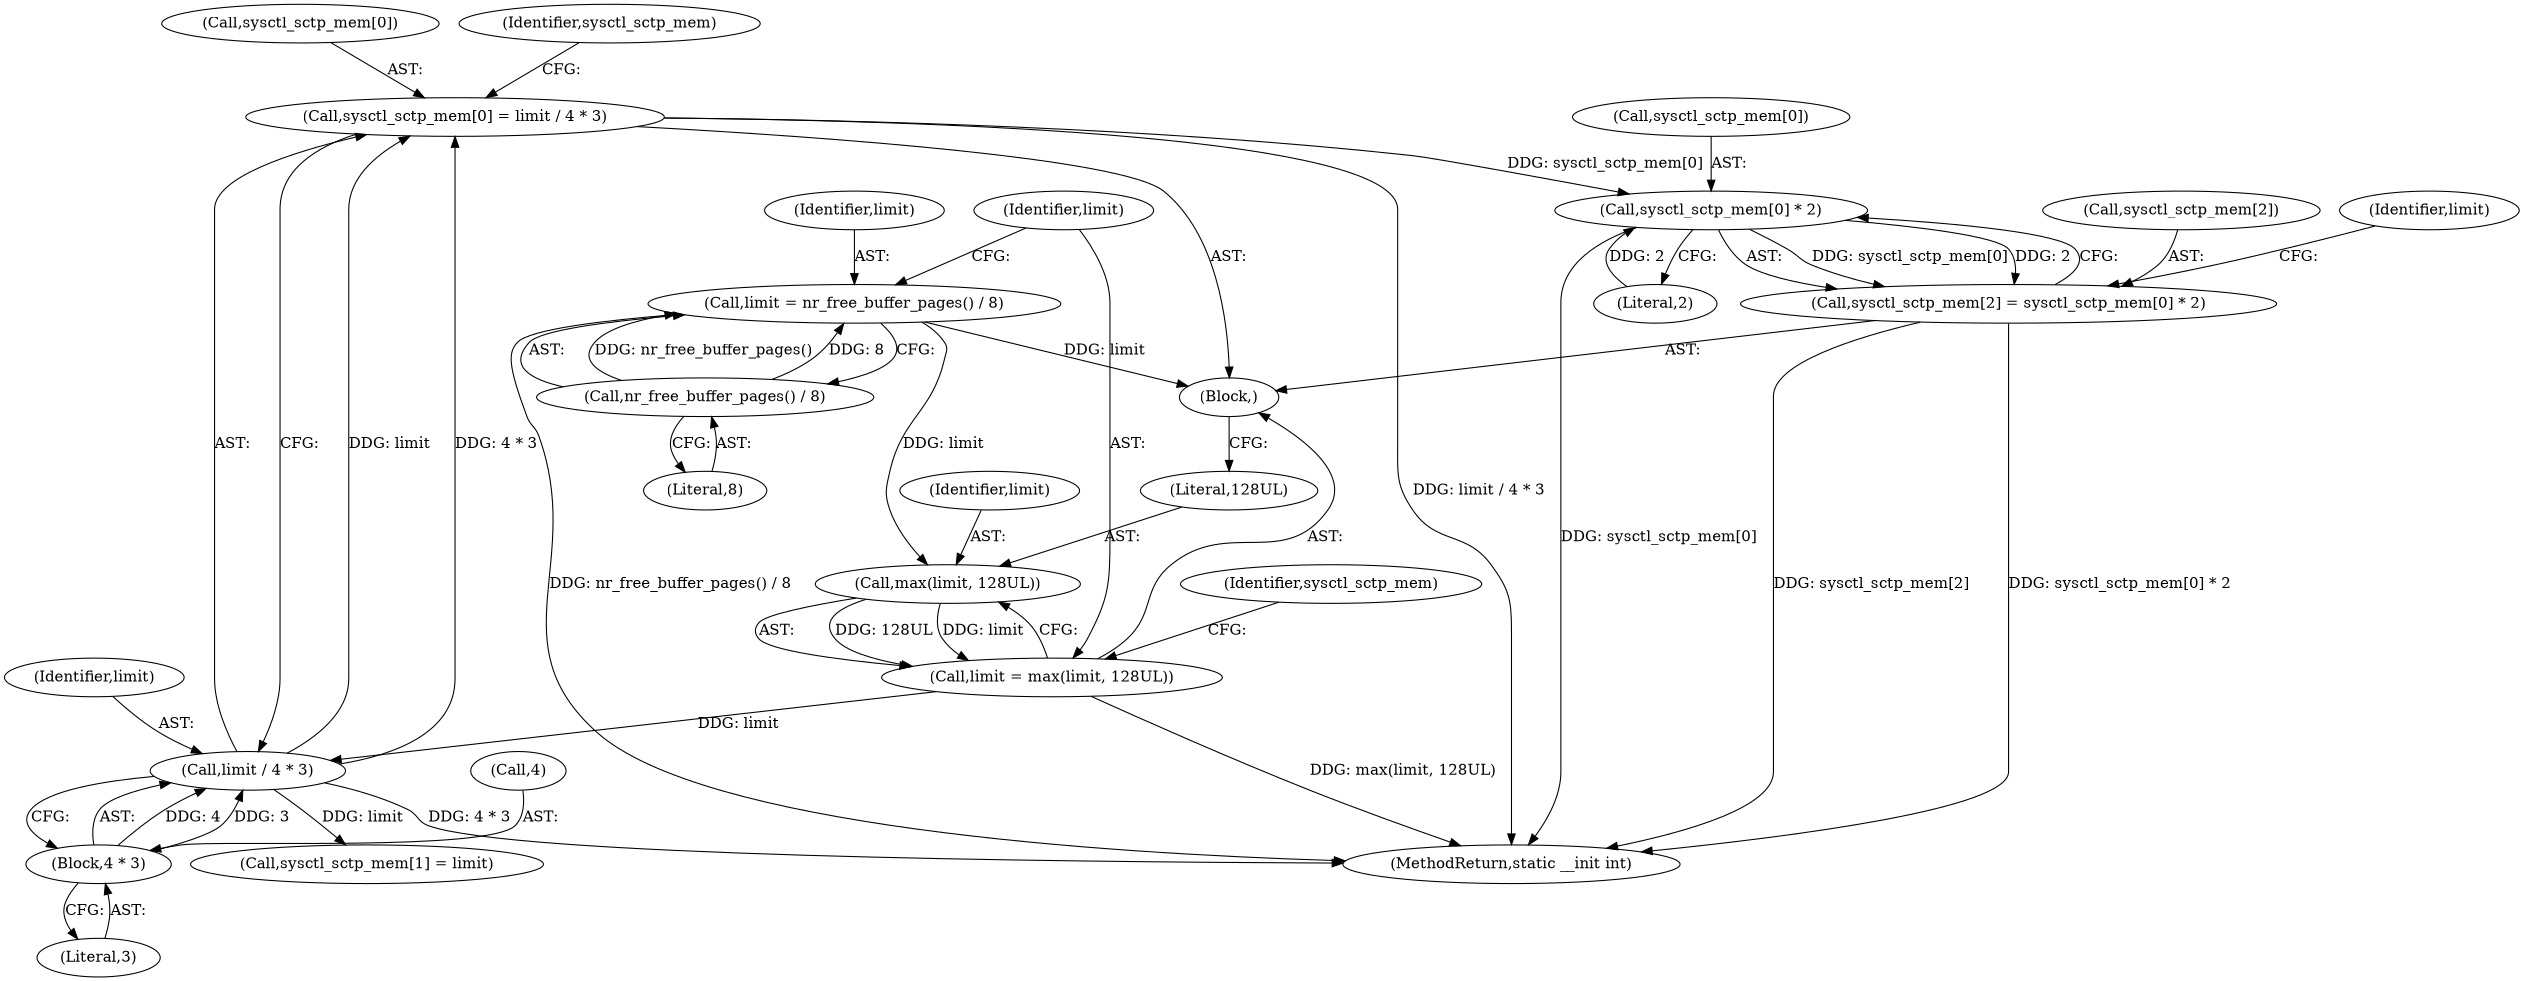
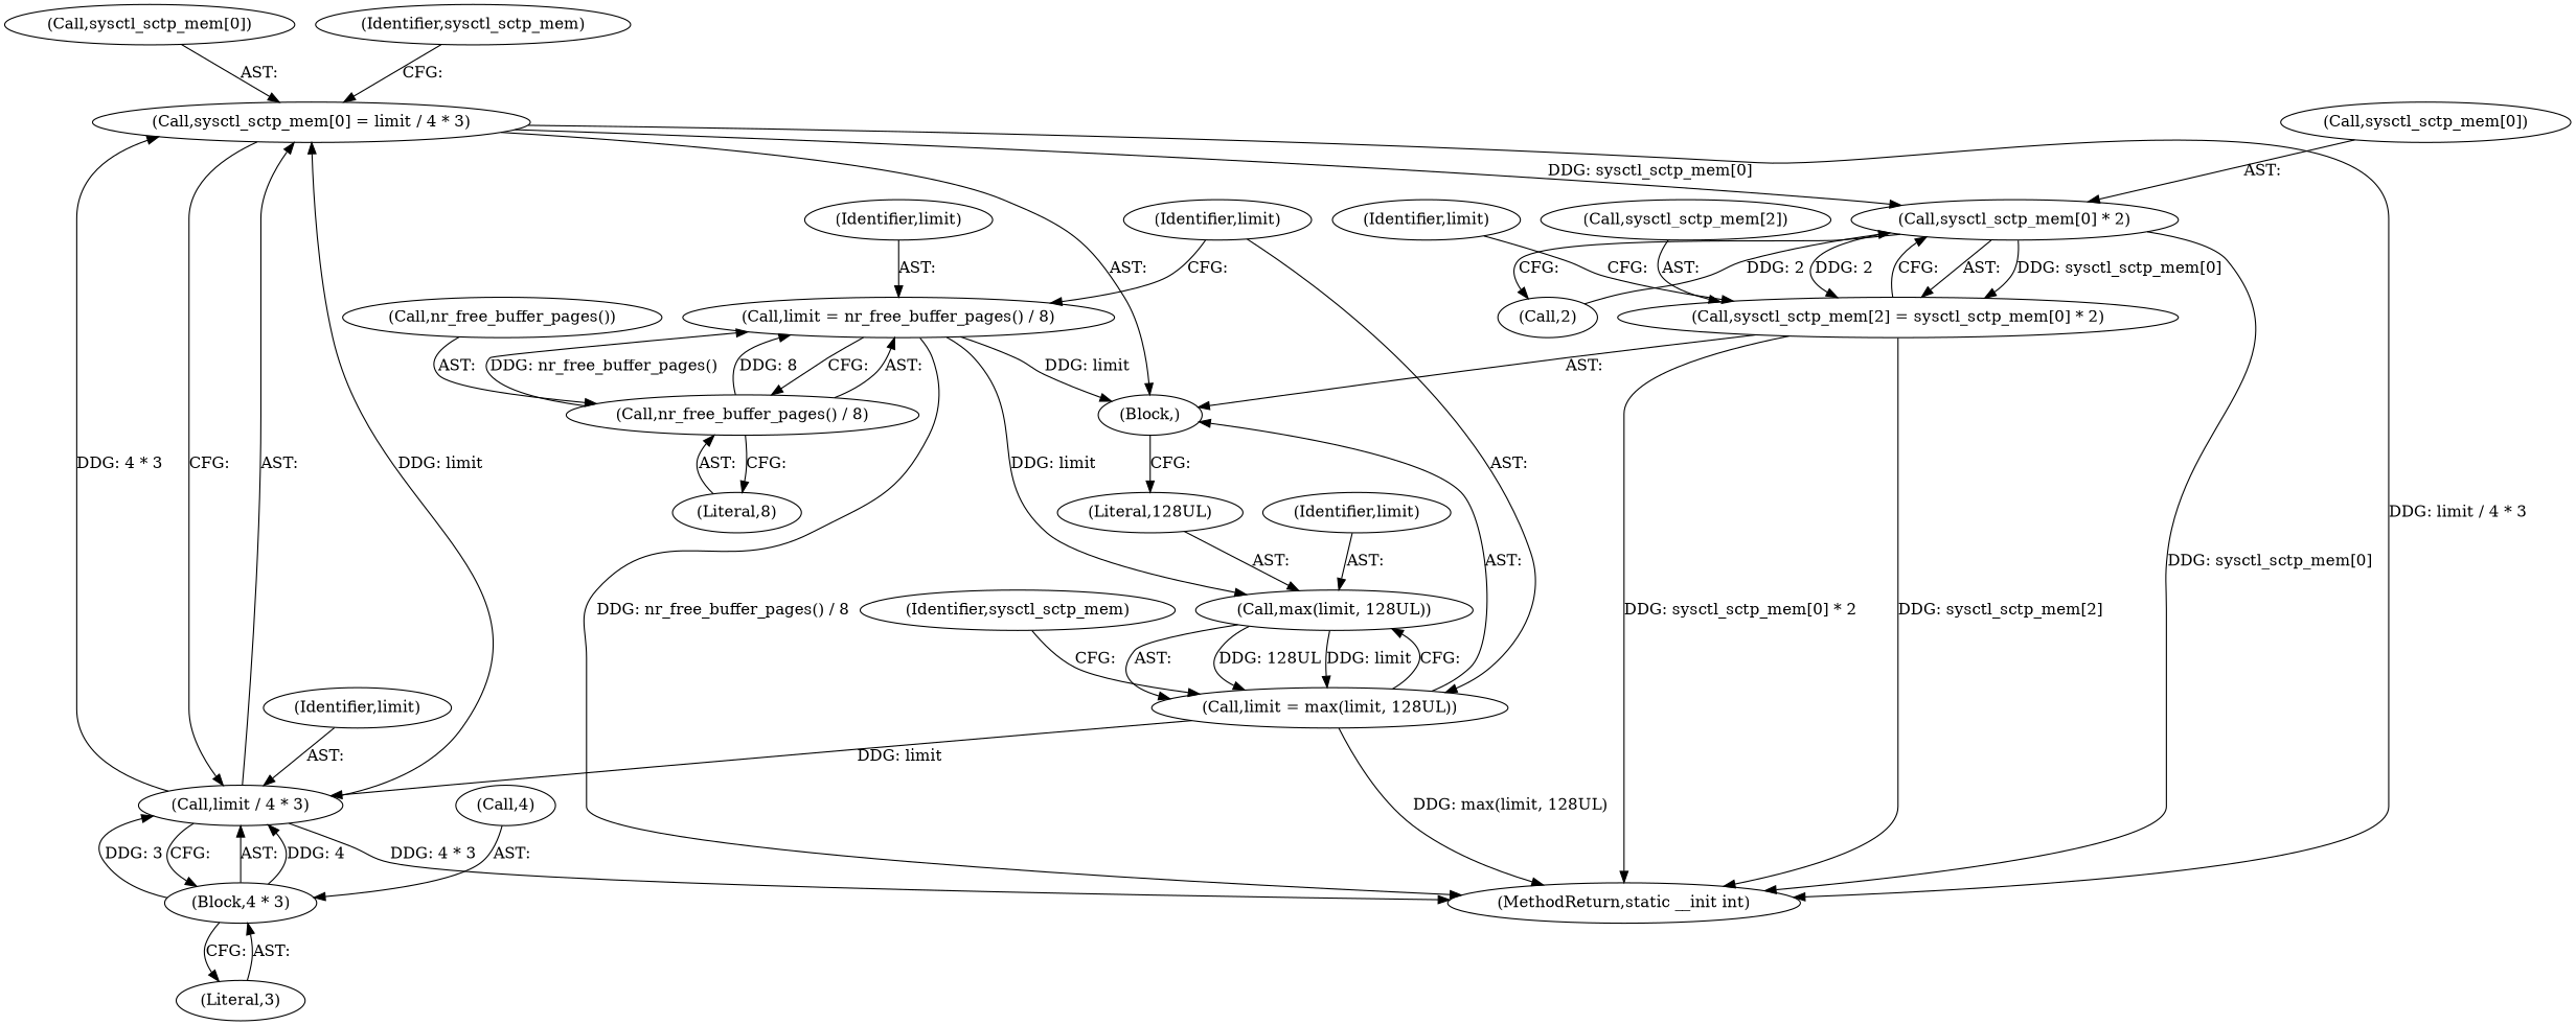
  digraph {
    n1 [label="(Call,sysctl_sctp_mem[0] = limit / 4 * 3)"]
    n2 [label="(Call,limit / 4 * 3)"]
    n3 [label="(Call,sysctl_sctp_mem[0] * 2)"]
    n4 [label="(MethodReturn,static __init int)"]
    n5 [label="(Block,)"]
    n6 [label="(Block,4 * 3)"]
-   n7 [label="(Call,sysctl_sctp_mem[1] = limit)"]
    n8 [label="(Call,sysctl_sctp_mem[2] = sysctl_sctp_mem[0] * 2)"]
-   n9 [label="(Literal,2)"]
+   n9 [label="(Call,2)"]
    n10 [label="(Literal,128UL)"]
    n11 [label="(Literal,3)"]
    n12 [label="(Call,limit = max(limit, 128UL))"]
    n13 [label="(Call,max(limit, 128UL))"]
    n14 [label="(Call,limit = nr_free_buffer_pages() / 8)"]
    n15 [label="(Call,nr_free_buffer_pages() / 8)"]
    n16 [label="(Literal,8)"]
    n17 [label="(Call,sysctl_sctp_mem[0])"]
    n18 [label="(Identifier,limit)"]
    n19 [label="(Call,4)"]
+   n20 [label="(Call,nr_free_buffer_pages())"]
    n21 [label="(Call,sysctl_sctp_mem[0])"]
    n22 [label="(Identifier,limit)"]
    n23 [label="(Identifier,sysctl_sctp_mem)"]
    n24 [label="(Call,sysctl_sctp_mem[2])"]
    n25 [label="(Identifier,limit)"]
    n26 [label="(Identifier,limit)"]
    n27 [label="(Identifier,sysctl_sctp_mem)"]
    n28 [label="(Identifier,limit)"]
    n1 -> n2 [label="CFG: "]
    n1 -> n3 [label="DDG: sysctl_sctp_mem[0]"]
    n1 -> n4 [label="DDG: limit / 4 * 3"]
    n1 -> n5 [label="AST: "]
    n2 -> n1 [label="AST: "]
    n2 -> n1 [label="DDG: limit"]
    n2 -> n1 [label="DDG: 4 * 3"]
    n2 -> n4 [label="DDG: 4 * 3"]
    n2 -> n6 [label="CFG: "]
-   n2 -> n7 [label="DDG: limit"]
    n3 -> n4 [label="DDG: sysctl_sctp_mem[0]"]
    n3 -> n8 [label="AST: "]
    n3 -> n8 [label="DDG: sysctl_sctp_mem[0]"]
    n3 -> n8 [label="DDG: 2"]
    n3 -> n9 [label="CFG: "]
    n5 -> n10 [label="CFG: "]
    n6 -> n2 [label="AST: "]
    n6 -> n2 [label="DDG: 4"]
    n6 -> n2 [label="DDG: 3"]
    n6 -> n11 [label="CFG: "]
    n8 -> n3 [label="CFG: "]
    n8 -> n4 [label="DDG: sysctl_sctp_mem[2]"]
    n8 -> n4 [label="DDG: sysctl_sctp_mem[0] * 2"]
    n8 -> n5 [label="AST: "]
    n9 -> n3 [label="DDG: 2"]
    n10 -> n13 [label="AST: "]
    n11 -> n6 [label="AST: "]
    n12 -> n2 [label="DDG: limit"]
    n12 -> n4 [label="DDG: max(limit, 128UL)"]
    n12 -> n5 [label="AST: "]
    n12 -> n13 [label="CFG: "]
    n13 -> n12 [label="AST: "]
    n13 -> n12 [label="DDG: limit"]
    n13 -> n12 [label="DDG: 128UL"]
    n14 -> n4 [label="DDG: nr_free_buffer_pages() / 8"]
    n14 -> n5 [label="DDG: limit"]
    n14 -> n13 [label="DDG: limit"]
    n14 -> n15 [label="CFG: "]
    n15 -> n14 [label="AST: "]
    n15 -> n14 [label="DDG: nr_free_buffer_pages()"]
    n15 -> n14 [label="DDG: 8"]
    n15 -> n16 [label="CFG: "]
    n16 -> n15 [label="AST: "]
    n17 -> n3 [label="AST: "]
    n18 -> n14 [label="AST: "]
    n19 -> n6 [label="AST: "]
+   n20 -> n15 [label="AST: "]
    n21 -> n1 [label="AST: "]
    n22 -> n2 [label="AST: "]
    n23 -> n12 [label="CFG: "]
    n24 -> n8 [label="AST: "]
    n25 -> n13 [label="AST: "]
    n26 -> n8 [label="CFG: "]
    n27 -> n1 [label="CFG: "]
    n28 -> n12 [label="AST: "]
    n28 -> n14 [label="CFG: "]
  }
